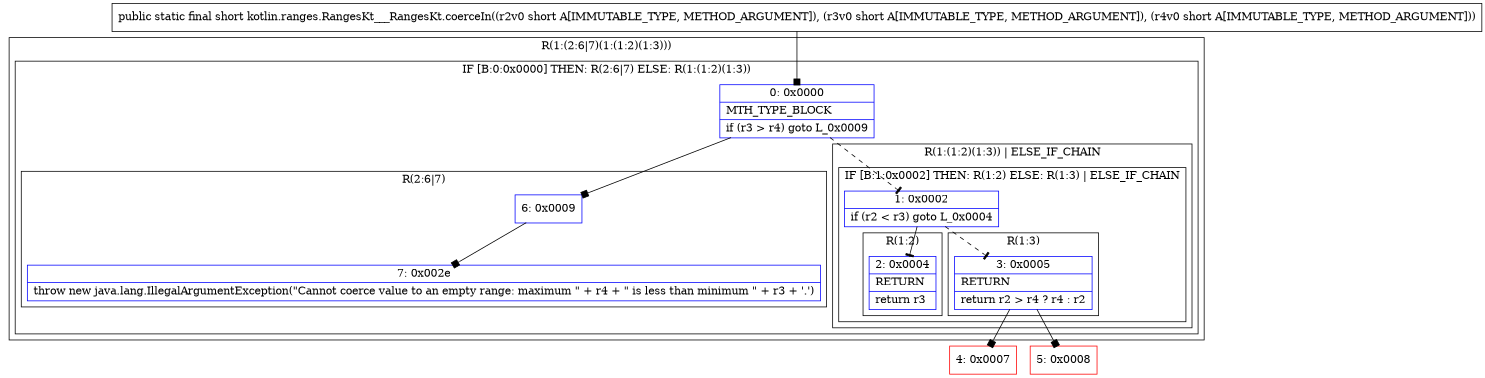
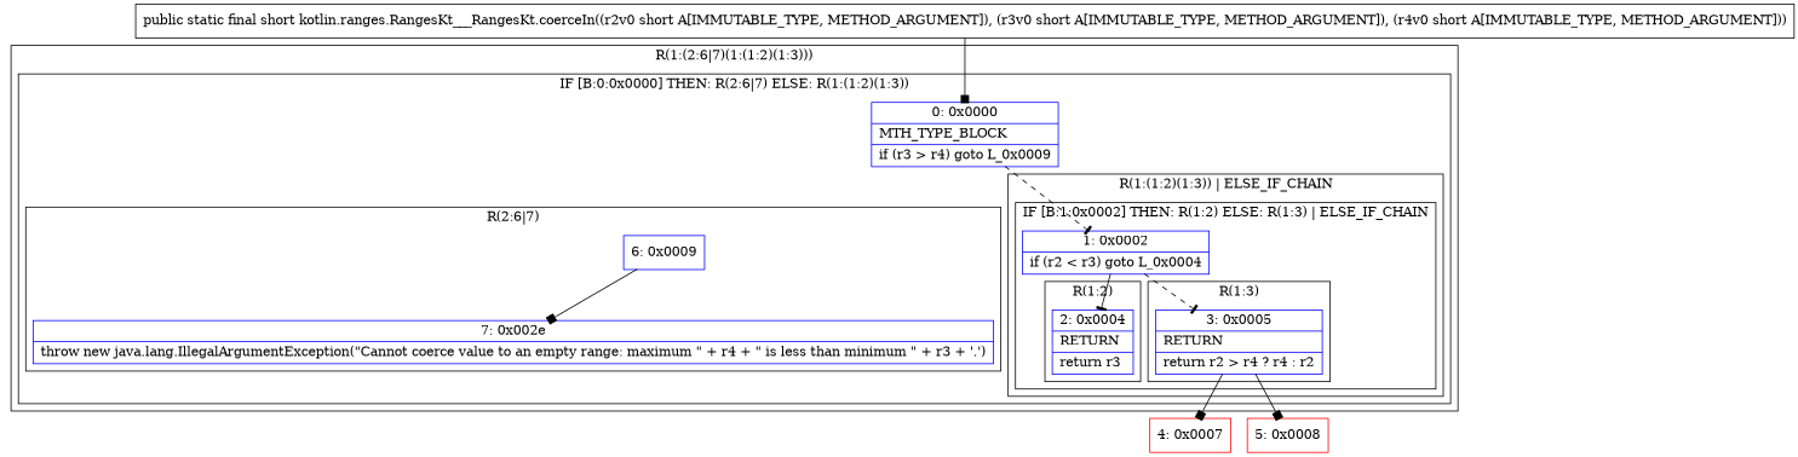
  digraph {
    node [color=blue shape=record]
    edge [arrowhead=box]
    n1 [label="{6\:\ 0x0009}"]
    n2 [label="{7\:\ 0x002e|throw new java.lang.IllegalArgumentException(\"Cannot coerce value to an empty range: maximum \" + r4 + \" is less than minimum \" + r3 + '.')\l}"]
    n3 [label="{2\:\ 0x0004|RETURN\l|return r3\l}"]
    n4 [label="{3\:\ 0x0005|RETURN\l|return r2 \> r4 ? r4 : r2\l}"]
    n5 [label="{1\:\ 0x0002|if (r2 \< r3) goto L_0x0004\l}"]
    n6 [label="{0\:\ 0x0000|MTH_TYPE_BLOCK\l|if (r3 \> r4) goto L_0x0009\l}"]
    n7 [color=red label="{4\:\ 0x0007}"]
    n8 [color=red label="{5\:\ 0x0008}"]
    n9 [label="{public static final short kotlin.ranges.RangesKt___RangesKt.coerceIn((r2v0 short A[IMMUTABLE_TYPE, METHOD_ARGUMENT]), (r3v0 short A[IMMUTABLE_TYPE, METHOD_ARGUMENT]), (r4v0 short A[IMMUTABLE_TYPE, METHOD_ARGUMENT])) }" color=""]
    subgraph cluster_1 {
      label="R(1:(2:6|7)(1:(1:2)(1:3)))"
      subgraph cluster_2 {
        label="IF [B:0:0x0000] THEN: R(2:6|7) ELSE: R(1:(1:2)(1:3))"
        n6
        subgraph cluster_3 {
          label="R(2:6|7)"
          n1
          n2
        }
        subgraph cluster_4 {
          label="R(1:(1:2)(1:3)) | ELSE_IF_CHAIN\l"
          subgraph cluster_5 {
            label="IF [B:1:0x0002] THEN: R(1:2) ELSE: R(1:3) | ELSE_IF_CHAIN\l"
            n5
            subgraph cluster_6 {
              label="R(1:2)"
              n3
            }
            subgraph cluster_7 {
              label="R(1:3)"
              n4
            }
          }
        }
      }
    }
    n1 -> n2
    n4 -> n7
    n4 -> n8
    n5 -> n3 [arrowhead=tee]
    n5 -> n4 [arrowhead=tee style=dashed]
-   n6 -> n1
    n6 -> n5 [arrowhead=tee style=dashed]
    n9 -> n6
  }
